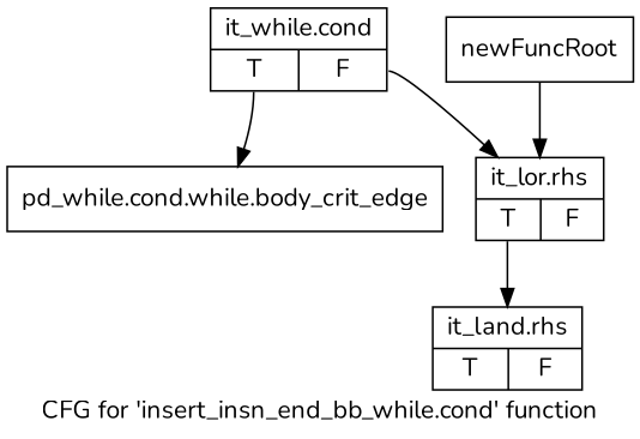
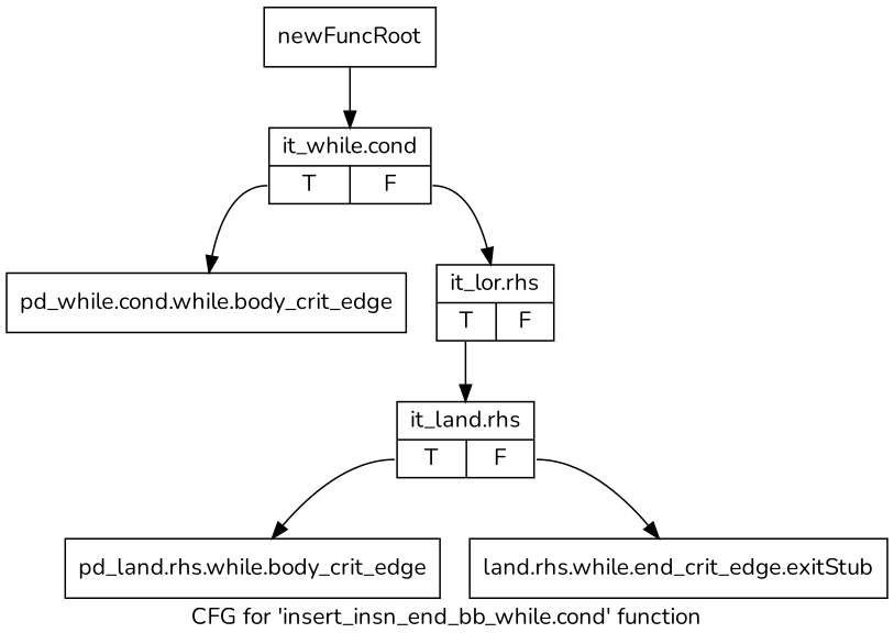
  digraph {
    fontname=Nunito
    label="CFG for 'insert_insn_end_bb_while.cond' function"
    node [fontname=Nunito shape=record]
    edge [fontname=Nunito tailport=s0]
    n1 [label="{newFuncRoot}"]
    n2 [label="{it_while.cond|{<s0>T|<s1>F}}"]
    n3 [label="{pd_while.cond.while.body_crit_edge}"]
    n4 [label="{it_lor.rhs|{<s0>T|<s1>F}}"]
    n5 [label="{it_land.rhs|{<s0>T|<s1>F}}"]
-   n1 -> n4 [tailport=""]
+   n6 [label="{land.rhs.while.end_crit_edge.exitStub}"]
+   n7 [label="{pd_land.rhs.while.body_crit_edge}"]
+   n1 -> n2 [tailport=""]
    n2 -> n3
    n2 -> n4 [tailport=s1]
    n4 -> n5
+   n5 -> n6 [tailport=s1]
+   n5 -> n7
  }
